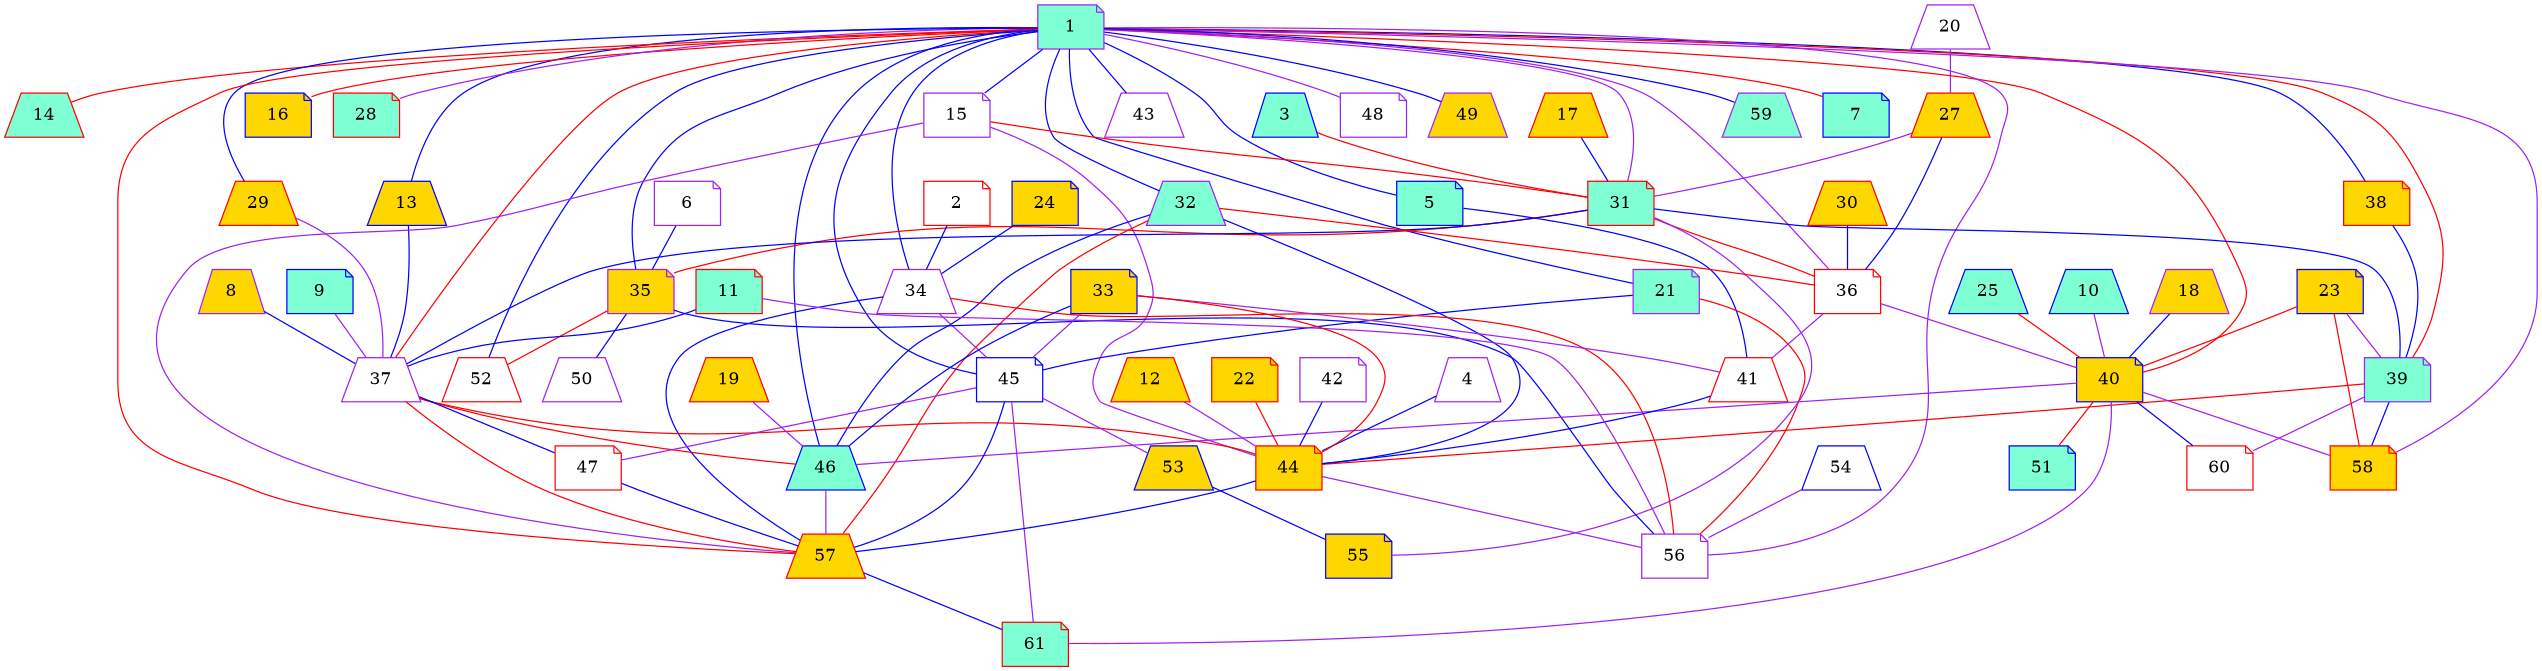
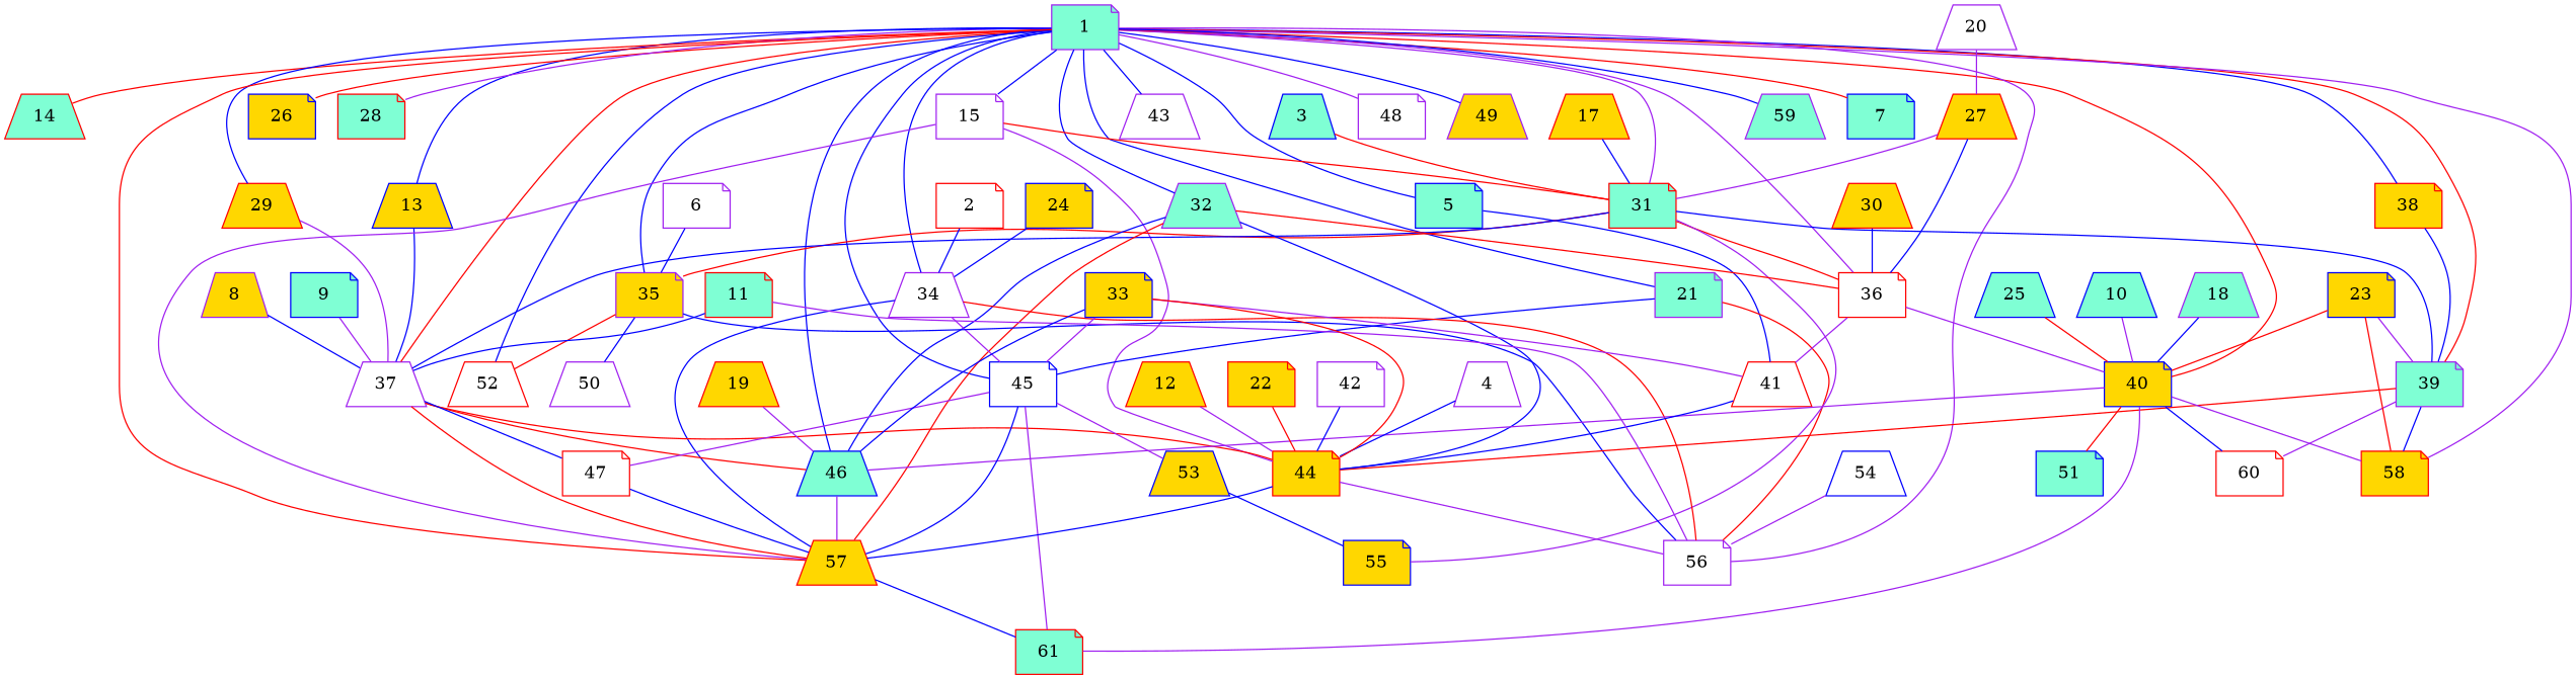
  graph {
    node [color=red fillcolor=gold shape=note style=filled]
    edge [color=blue weight=1.0]
    1 [color=purple fillcolor=aquamarine]
    5 [color=blue fillcolor=aquamarine]
    7 [color=blue fillcolor=aquamarine]
    13 [color=blue shape=trapezium]
    14 [fillcolor=aquamarine shape=trapezium]
    15 [color=purple fillcolor=white]
    21 [color=purple fillcolor=aquamarine]
-   26 [color=blue label=16]
+   26 [color=blue]
    28 [fillcolor=aquamarine]
    29 [shape=trapezium]
    31 [fillcolor=aquamarine]
    32 [color=purple fillcolor=aquamarine shape=trapezium]
    34 [color=purple fillcolor=white shape=trapezium]
    35 [color=purple]
    36 [fillcolor=white]
    37 [color=purple fillcolor=white shape=trapezium]
    38
    39 [color=purple fillcolor=aquamarine]
    40 [color=blue]
    43 [color=purple fillcolor=white shape=trapezium]
    45 [color=blue fillcolor=white]
    46 [color=blue fillcolor=aquamarine shape=trapezium]
    48 [color=purple fillcolor=white]
    49 [color=purple shape=trapezium]
    52 [fillcolor=white shape=trapezium]
    56 [color=purple fillcolor=white]
    57 [shape=trapezium]
    58
    59 [color=purple fillcolor=aquamarine shape=trapezium]
    41 [fillcolor=white shape=trapezium]
    44
    55 [color=blue]
    50 [color=purple fillcolor=white shape=trapezium]
    47 [fillcolor=white]
    60 [fillcolor=white]
    51 [color=blue fillcolor=aquamarine]
    61 [fillcolor=aquamarine]
    53 [color=blue shape=trapezium]
    2 [fillcolor=white]
    3 [color=blue fillcolor=aquamarine shape=trapezium]
    4 [color=purple fillcolor=white shape=trapezium]
    6 [color=purple fillcolor=white]
    8 [color=purple shape=trapezium]
    9 [color=blue fillcolor=aquamarine]
    10 [color=blue fillcolor=aquamarine shape=trapezium]
    11 [fillcolor=aquamarine]
    12 [shape=trapezium]
    17 [shape=trapezium]
-   18 [color=purple shape=trapezium]
+   18 [color=purple fillcolor=aquamarine shape=trapezium]
    19 [shape=trapezium]
    20 [color=purple fillcolor=white shape=trapezium]
    27 [shape=trapezium]
    22
    23 [color=blue]
    24 [color=blue]
    25 [color=blue fillcolor=aquamarine shape=trapezium]
    30 [shape=trapezium]
    33 [color=blue]
    42 [color=purple fillcolor=white]
    54 [color=blue fillcolor=white shape=trapezium]
    1 -- 5
    1 -- 7 [color=red]
    1 -- 13
    1 -- 14 [color=red]
    1 -- 15
    1 -- 21
    1 -- 26 [color=red]
    1 -- 28 [color=purple]
    1 -- 29
    1 -- 31 [color=purple weight=2.0]
    1 -- 32
    1 -- 34 [weight=2.0]
    1 -- 35
    1 -- 36 [color=purple]
    1 -- 37 [color=red]
    1 -- 38
    1 -- 39 [color=red weight=2.0]
    1 -- 40 [color=red]
    1 -- 43
    1 -- 45
    1 -- 46
    1 -- 48 [color=purple]
    1 -- 49
    1 -- 52
    1 -- 56 [color=purple]
    1 -- 57 [color=red]
    1 -- 58 [color=purple]
    1 -- 59
    5 -- 41
    13 -- 37
    15 -- 31 [color=red]
    15 -- 57 [color=purple]
    15 -- 44 [color=purple]
    21 -- 45
    21 -- 56 [color=red]
    29 -- 37 [color=purple]
    31 -- 35 [color=red]
    31 -- 36 [color=red]
    31 -- 37
    31 -- 39
    31 -- 55 [color=purple]
    32 -- 36 [color=red]
    32 -- 46
    32 -- 57 [color=red]
    32 -- 44
    34 -- 45 [color=purple]
    34 -- 56 [color=red]
    34 -- 57
    35 -- 52 [color=red]
    35 -- 56
    35 -- 50
    36 -- 40 [color=purple]
    36 -- 41 [color=purple]
    37 -- 46 [color=red]
    37 -- 57 [color=red]
    37 -- 44 [color=red weight=2.0]
    37 -- 47
    38 -- 39
    39 -- 58
    39 -- 44 [color=red]
    39 -- 60 [color=purple]
    40 -- 46 [color=purple]
    40 -- 58 [color=purple]
    40 -- 60
    40 -- 51 [color=red]
    40 -- 61 [color=purple]
    45 -- 57
    45 -- 47 [color=purple]
    45 -- 61 [color=purple]
    45 -- 53 [color=purple]
    46 -- 57 [color=purple]
    57 -- 61
    41 -- 44
    44 -- 56 [color=purple]
    44 -- 57 [weight=2.0]
    47 -- 57
    53 -- 55
    2 -- 34
    3 -- 31 [color=red]
    4 -- 44
    6 -- 35
    8 -- 37
    9 -- 37 [color=purple]
    10 -- 40 [color=purple]
    11 -- 37
    11 -- 56 [color=purple]
    12 -- 44 [color=purple]
    17 -- 31
    18 -- 40
    19 -- 46 [color=purple]
    20 -- 27 [color=purple]
    27 -- 31 [color=purple]
    27 -- 36
    22 -- 44 [color=red]
    23 -- 39 [color=purple]
    23 -- 40 [color=red]
    23 -- 58 [color=red]
    24 -- 34
    25 -- 40 [color=red]
    30 -- 36
    33 -- 45 [color=purple]
    33 -- 46
    33 -- 41 [color=purple]
    33 -- 44 [color=red]
    42 -- 44
    54 -- 56 [color=purple]
  }
